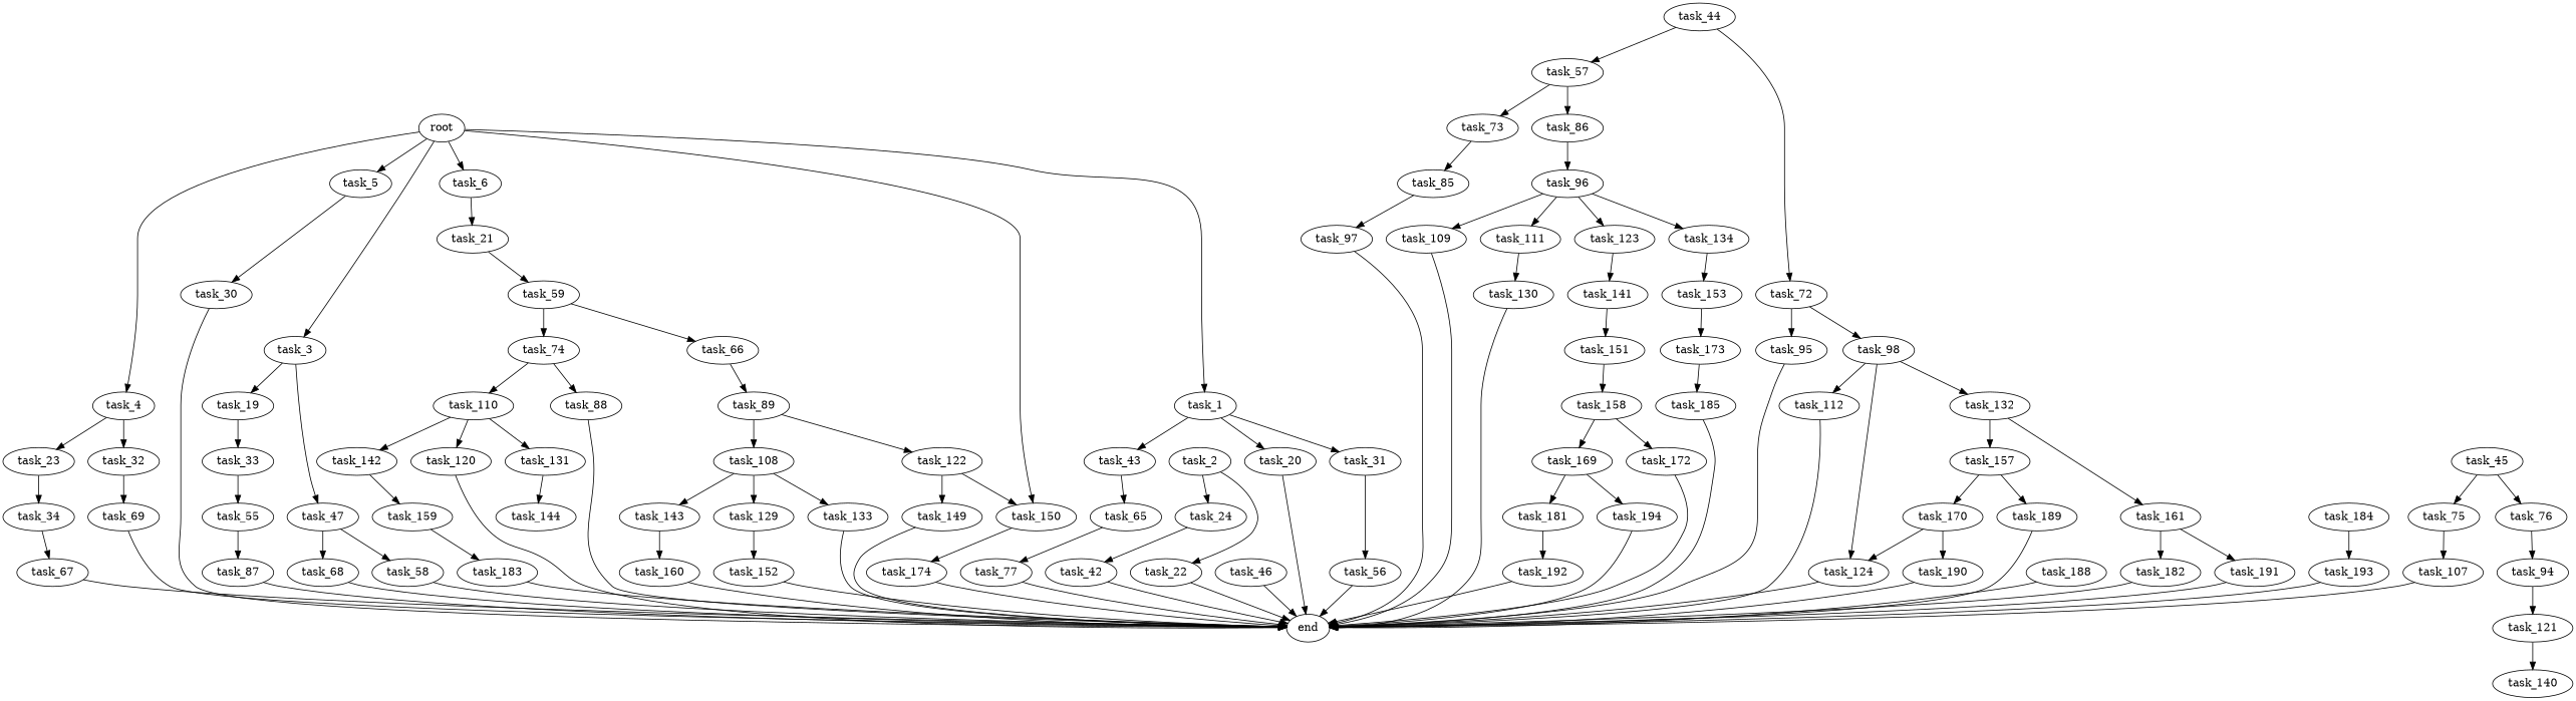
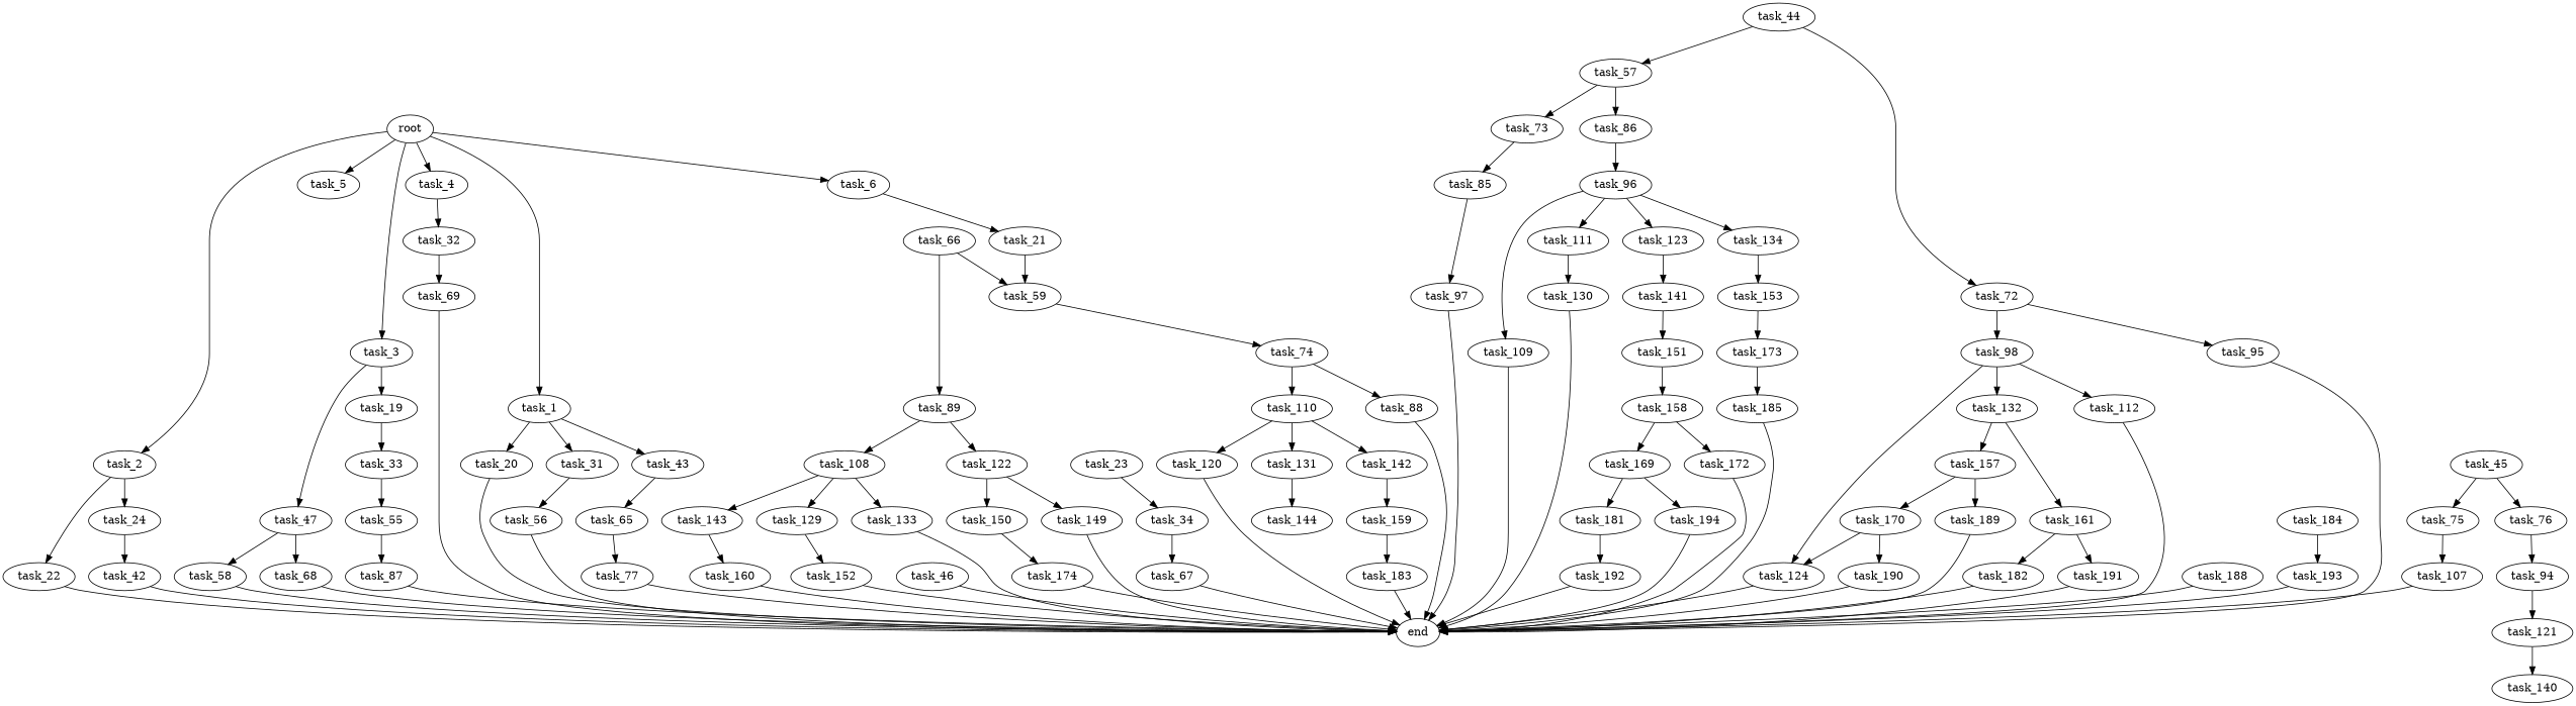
  digraph {
    root
    task_1
    task_2
    task_3
    task_4
    task_5
    task_6
    task_20
    task_31
    task_43
    task_22
    task_24
    task_19
    task_47
    task_23
    task_32
-   task_30
    task_21
    end
    task_56
    task_65
    task_42
    task_33
    task_58
    task_68
    task_34
    task_69
    task_59
    task_55
    task_44
    task_57
    task_72
    task_66
    task_74
    task_67
    task_87
    task_45
    task_75
    task_76
    task_46
    task_77
    task_73
    task_86
    task_95
    task_98
    task_107
    task_94
    task_85
    task_96
    task_89
    task_88
    task_110
    task_108
    task_122
    task_112
    task_124
    task_132
    task_97
    task_120
    task_131
    task_142
    task_121
    task_109
    task_111
    task_123
    task_134
    task_129
    task_133
    task_143
    task_149
    task_150
    task_140
    task_130
    task_141
    task_153
    task_157
    task_161
    task_152
    task_160
    task_144
    task_159
    task_174
    task_151
    task_170
    task_189
    task_182
    task_191
    task_173
    task_158
    task_183
    task_169
    task_172
    task_185
    task_190
    task_181
    task_194
    task_192
    task_188
    task_184
    task_193
    root -> task_1
-   root -> task_150
+   root -> task_2
    root -> task_3
    root -> task_4
    root -> task_5
    root -> task_6
    task_1 -> task_20
    task_1 -> task_31
    task_1 -> task_43
    task_2 -> task_22
    task_2 -> task_24
    task_3 -> task_19
    task_3 -> task_47
-   task_4 -> task_23
    task_4 -> task_32
-   task_5 -> task_30
    task_6 -> task_21
    task_20 -> end
    task_31 -> task_56
    task_43 -> task_65
    task_22 -> end
    task_24 -> task_42
    task_19 -> task_33
    task_47 -> task_58
    task_47 -> task_68
    task_23 -> task_34
    task_32 -> task_69
-   task_30 -> end
    task_21 -> task_59
    task_56 -> end
    task_65 -> task_77
    task_42 -> end
    task_33 -> task_55
    task_58 -> end
    task_68 -> end
    task_34 -> task_67
    task_69 -> end
-   task_59 -> task_66
+   task_66 -> task_59
    task_59 -> task_74
    task_55 -> task_87
    task_44 -> task_57
    task_44 -> task_72
    task_57 -> task_73
    task_57 -> task_86
    task_72 -> task_95
    task_72 -> task_98
    task_66 -> task_89
    task_74 -> task_88
    task_74 -> task_110
    task_67 -> end
    task_87 -> end
    task_45 -> task_75
    task_45 -> task_76
    task_75 -> task_107
    task_76 -> task_94
    task_46 -> end
    task_77 -> end
    task_73 -> task_85
    task_86 -> task_96
    task_95 -> end
    task_98 -> task_112
    task_98 -> task_124
    task_98 -> task_132
    task_107 -> end
    task_94 -> task_121
    task_85 -> task_97
    task_96 -> task_109
    task_96 -> task_111
    task_96 -> task_123
    task_96 -> task_134
    task_89 -> task_108
    task_89 -> task_122
    task_88 -> end
    task_110 -> task_120
    task_110 -> task_131
    task_110 -> task_142
    task_108 -> task_129
    task_108 -> task_133
    task_108 -> task_143
    task_122 -> task_149
    task_122 -> task_150
    task_112 -> end
    task_124 -> end
    task_132 -> task_157
    task_132 -> task_161
    task_97 -> end
    task_120 -> end
    task_131 -> task_144
    task_142 -> task_159
    task_121 -> task_140
    task_109 -> end
    task_111 -> task_130
    task_123 -> task_141
    task_134 -> task_153
    task_129 -> task_152
    task_133 -> end
    task_143 -> task_160
    task_149 -> end
    task_150 -> task_174
    task_130 -> end
    task_141 -> task_151
    task_153 -> task_173
    task_157 -> task_170
    task_157 -> task_189
    task_161 -> task_182
    task_161 -> task_191
    task_152 -> end
    task_160 -> end
    task_159 -> task_183
    task_174 -> end
    task_151 -> task_158
    task_170 -> task_124
    task_170 -> task_190
    task_189 -> end
    task_182 -> end
    task_191 -> end
    task_173 -> task_185
    task_158 -> task_169
    task_158 -> task_172
    task_183 -> end
    task_169 -> task_181
    task_169 -> task_194
    task_172 -> end
    task_185 -> end
    task_190 -> end
    task_181 -> task_192
    task_194 -> end
    task_192 -> end
    task_188 -> end
    task_184 -> task_193
    task_193 -> end
  }
